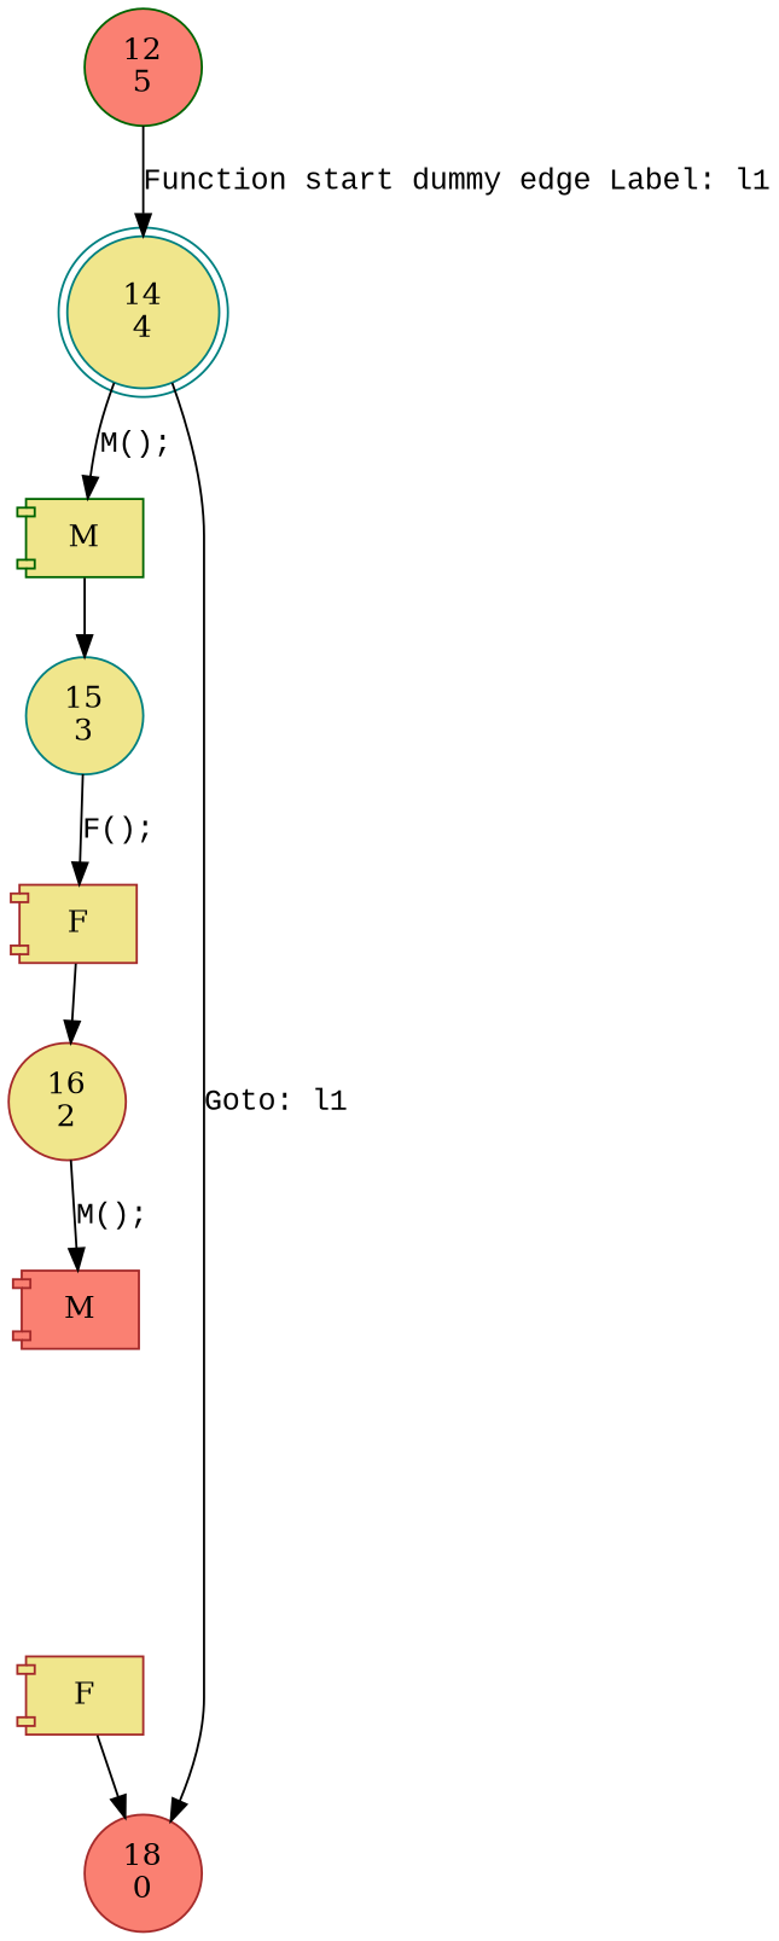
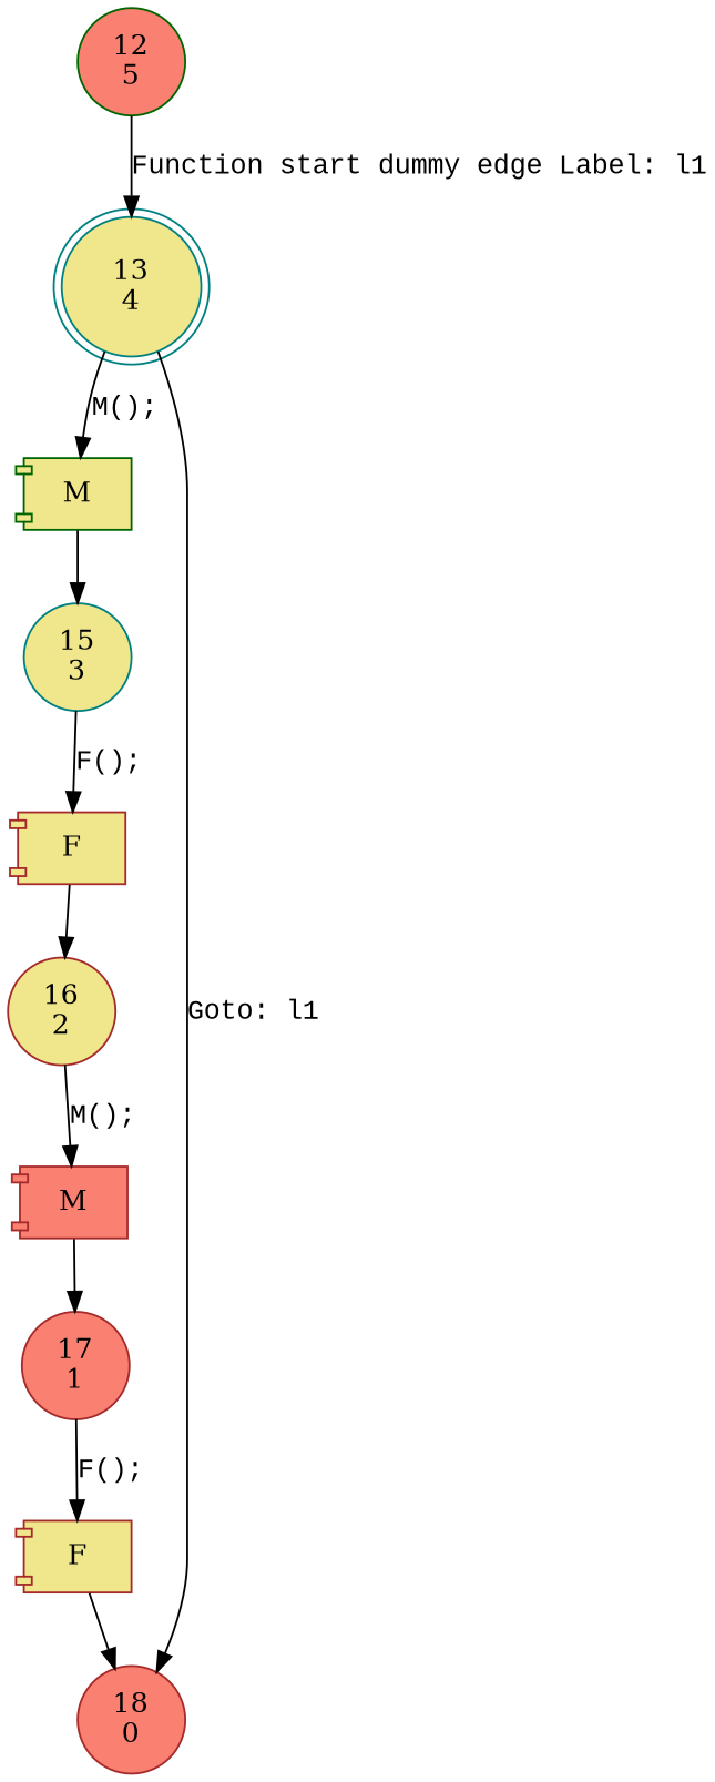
  digraph {
    node [color=brown fillcolor=khaki shape=circle style=filled]
    edge [fontname="Courier New"]
    n1 [color=darkgreen fillcolor=salmon label="12\n5"]
-   n2 [color=teal label="14\n4" shape=doublecircle]
+   n2 [color=teal label="13\n4" shape=doublecircle]
    n3 [color=darkgreen label=M shape=component]
    n4 [fillcolor=salmon label="18\n0"]
    n5 [color=teal label="15\n3"]
    n6 [label=F shape=component]
    n7 [label="16\n2"]
    n8 [fillcolor=salmon label=M shape=component]
+   n9 [fillcolor=salmon label="17\n1"]
    n10 [label=F shape=component]
    n1 -> n2 [label="Function start dummy edge Label: l1"]
    n2 -> n3 [label="M();"]
    n2 -> n4 [label="Goto: l1"]
    n3 -> n5
    n5 -> n6 [label="F();"]
    n6 -> n7
    n7 -> n8 [label="M();"]
+   n8 -> n9
+   n9 -> n10 [label="F();"]
    n10 -> n4
  }
